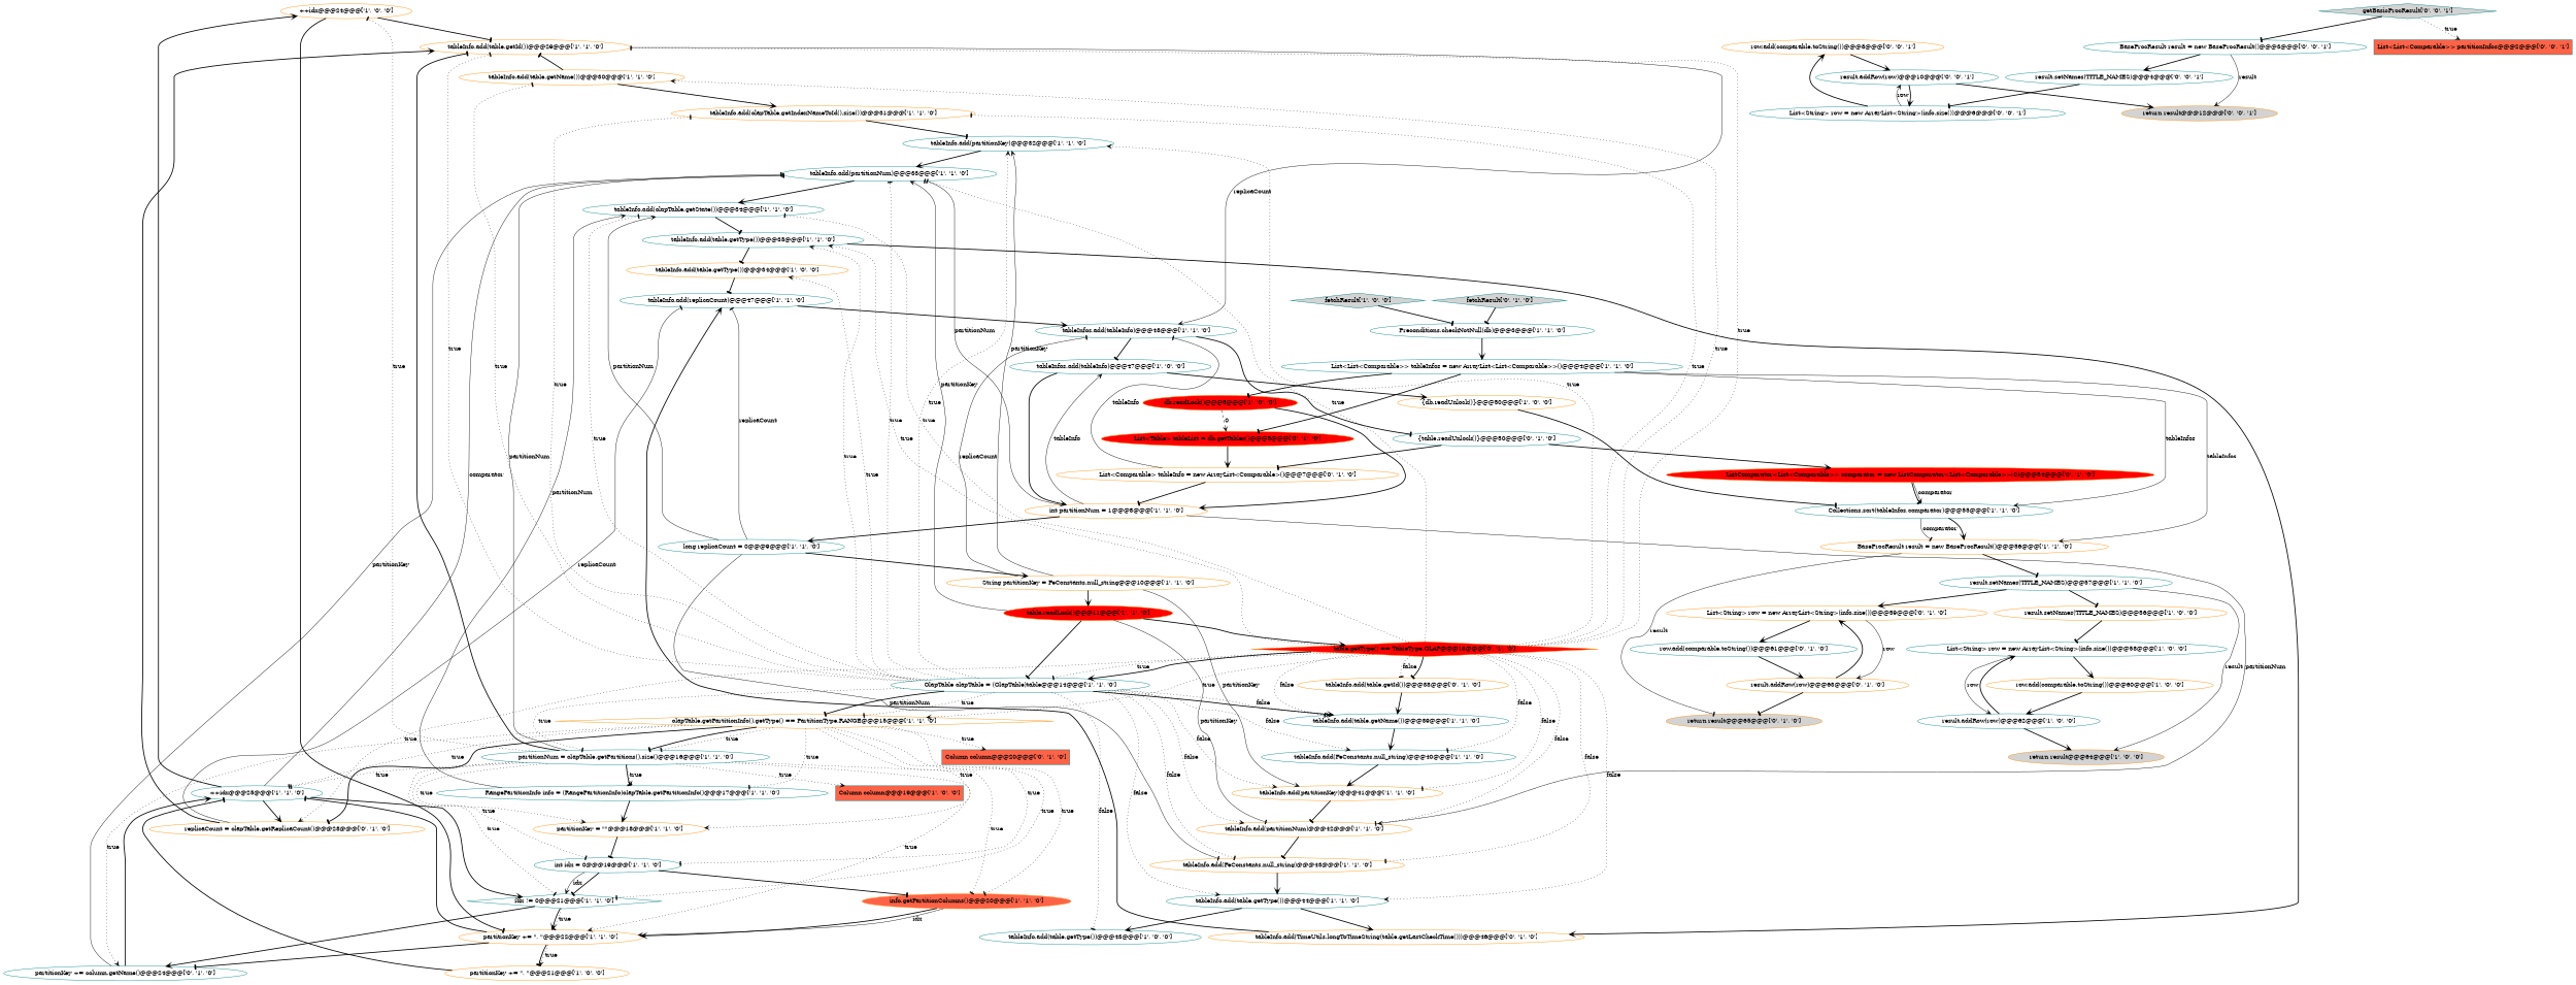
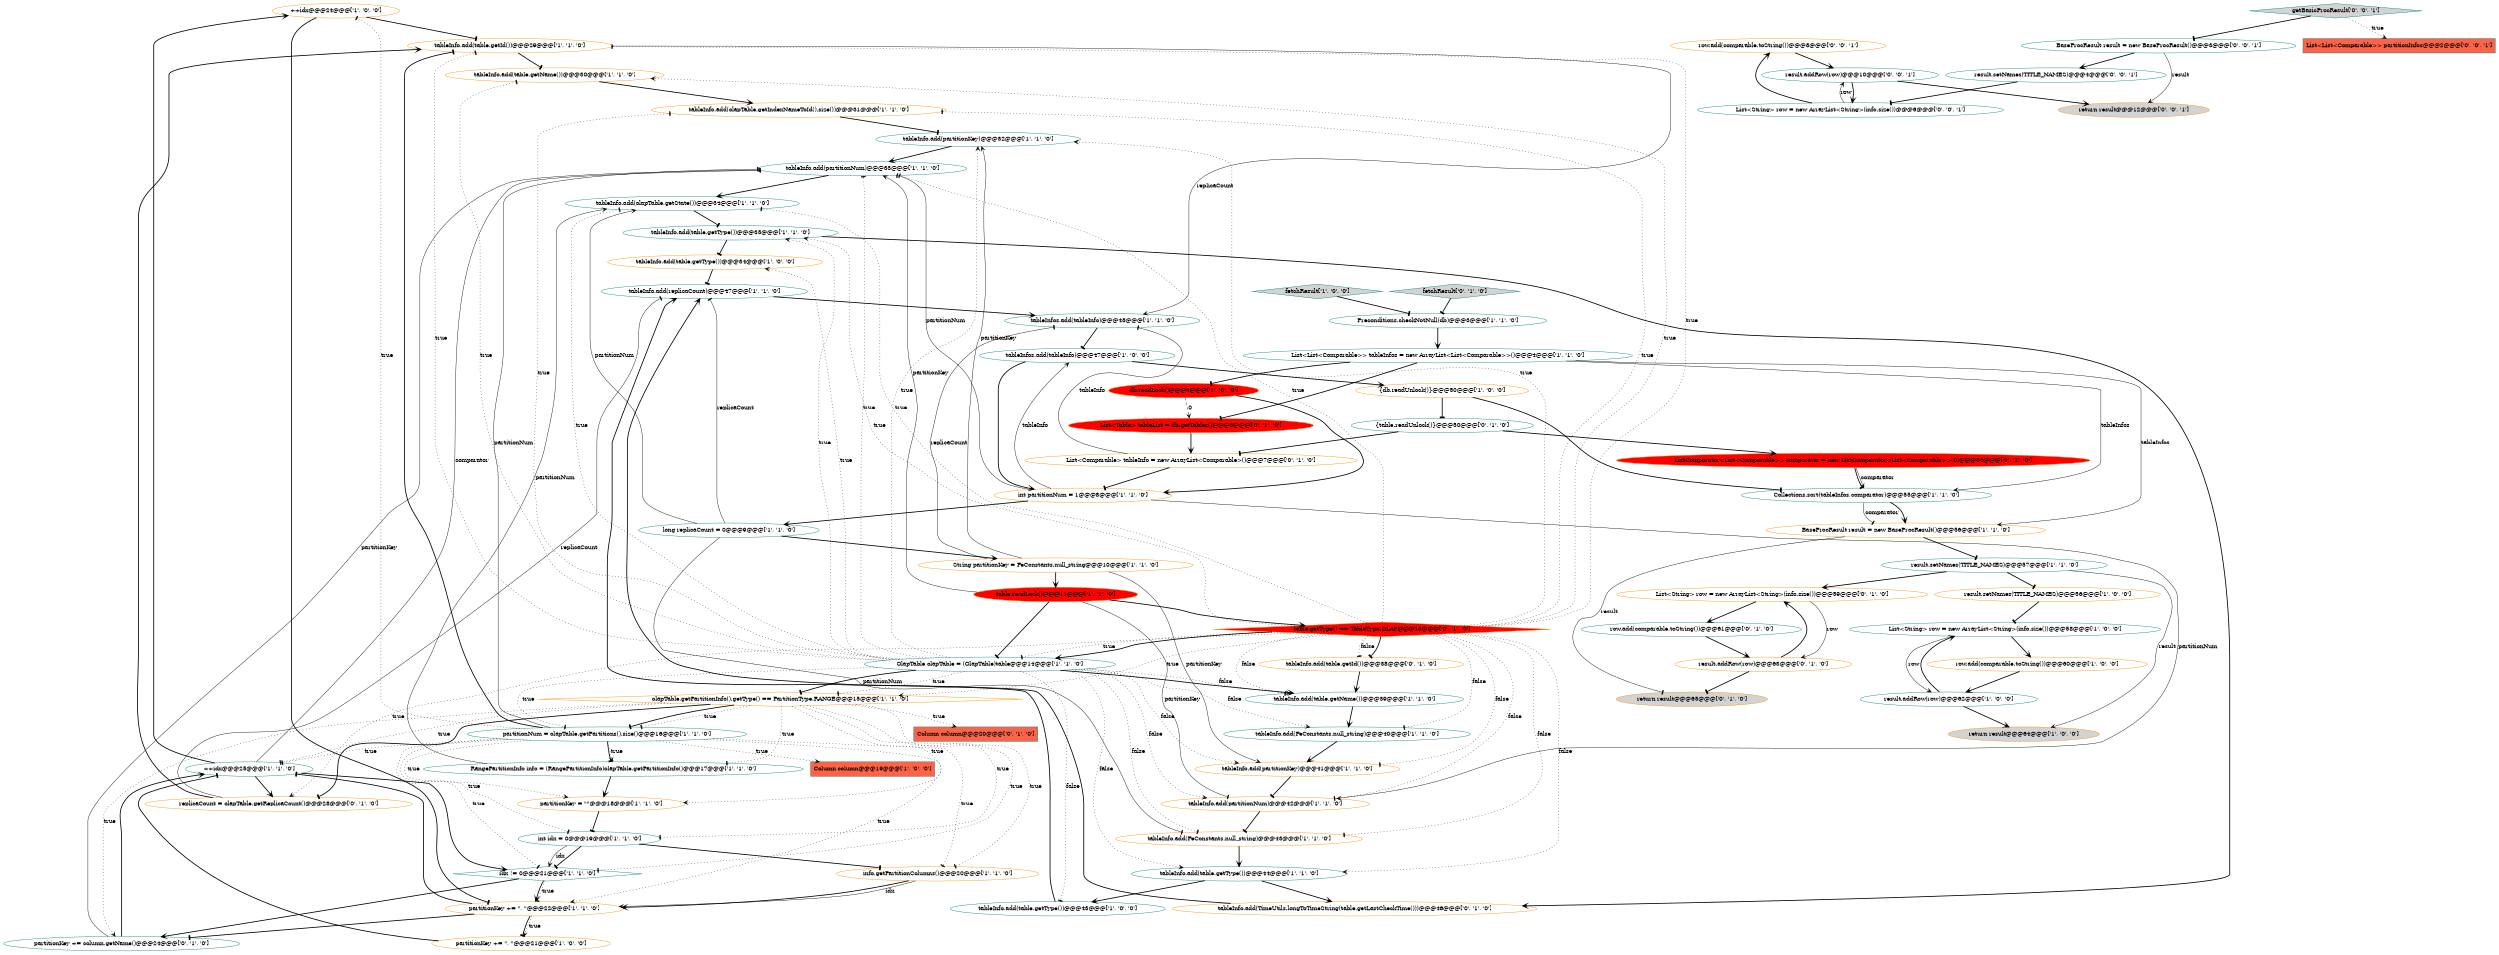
  digraph {
    node [color=teal fillcolor=white shape=ellipse style=filled]
    edge [arrowhead=vee style=bold]
    n1 [color=darkorange label="++idx@@@24@@@['1', '0', '0']"]
    n2 [color=darkorange label="tableInfo.add(table.getId())@@@29@@@['1', '1', '0']"]
    n3 [color=darkorange label="partitionKey += \", \"@@@22@@@['1', '1', '0']"]
    n4 [color=darkorange label="tableInfo.add(table.getName())@@@30@@@['1', '1', '0']"]
    n5 [label="tableInfos.add(tableInfo)@@@48@@@['1', '1', '0']"]
    n6 [label="++idx@@@25@@@['1', '1', '0']"]
    n7 [label="partitionKey += column.getName()@@@24@@@['0', '1', '0']"]
    n8 [color=darkorange label="partitionKey += \", \"@@@21@@@['1', '0', '0']"]
    n9 [color=darkorange label="BaseProcResult result = new BaseProcResult()@@@56@@@['1', '1', '0']"]
    n10 [color=darkorange fillcolor=lightgray label="return result@@@65@@@['0', '1', '0']"]
    n11 [label="result.setNames(TITLE_NAMES)@@@57@@@['1', '1', '0']"]
    n12 [color=darkorange label="List<String> row = new ArrayList<String>(info.size())@@@59@@@['0', '1', '0']"]
    n13 [color=darkorange fillcolor=lightgray label="return result@@@64@@@['1', '0', '0']"]
    n14 [color=darkorange label="result.setNames(TITLE_NAMES)@@@56@@@['1', '0', '0']"]
    n15 [label="OlapTable olapTable = (OlapTable)table@@@14@@@['1', '1', '0']"]
    n16 [label="tableInfo.add(partitionKey)@@@32@@@['1', '1', '0']"]
    n17 [color=darkorange label="tableInfo.add(FeConstants.null_string)@@@43@@@['1', '1', '0']"]
    n18 [label="tableInfo.add(partitionNum)@@@33@@@['1', '1', '0']"]
    n19 [color=darkorange label="tableInfo.add(partitionKey)@@@41@@@['1', '1', '0']"]
    n20 [label="tableInfo.add(table.getType())@@@44@@@['1', '1', '0']"]
    n21 [label="tableInfo.add(table.getType())@@@35@@@['1', '1', '0']"]
    n22 [color=darkorange label="tableInfo.add(partitionNum)@@@42@@@['1', '1', '0']"]
    n23 [color=darkorange label="tableInfo.add(olapTable.getIndexNameToId().size())@@@31@@@['1', '1', '0']"]
    n24 [label="partitionNum = olapTable.getPartitions().size()@@@16@@@['1', '1', '0']"]
    n25 [label="tableInfo.add(olapTable.getState())@@@34@@@['1', '1', '0']"]
    n26 [label="tableInfo.add(table.getType())@@@43@@@['1', '0', '0']"]
    n27 [label="tableInfo.add(table.getName())@@@39@@@['1', '1', '0']"]
    n28 [label="tableInfo.add(FeConstants.null_string)@@@40@@@['1', '1', '0']"]
    n29 [color=darkorange label="olapTable.getPartitionInfo().getType() == PartitionType.RANGE@@@15@@@['1', '1', '0']" shape=diamond]
    n30 [color=darkorange label="tableInfo.add(table.getType())@@@34@@@['1', '0', '0']"]
    n31 [color=darkorange label="tableInfo.add(TimeUtils.longToTimeString(table.getLastCheckTime()))@@@46@@@['0', '1', '0']"]
    n32 [color=darkorange label="partitionKey = \"\"@@@18@@@['1', '1', '0']"]
    n33 [label="int idx = 0@@@19@@@['1', '1', '0']"]
    n34 [label="idx != 0@@@21@@@['1', '1', '0']" shape=diamond]
-   n35 [color=darkorange fillcolor=tomato label="info.getPartitionColumns()@@@20@@@['1', '1', '0']"]
+   n35 [color=darkorange label="info.getPartitionColumns()@@@20@@@['1', '1', '0']"]
    n36 [label="RangePartitionInfo info = (RangePartitionInfo)olapTable.getPartitionInfo()@@@17@@@['1', '1', '0']"]
    n37 [fillcolor=tomato label="Column column@@@19@@@['1', '0', '0']" shape=box]
    n38 [label="tableInfo.add(replicaCount)@@@47@@@['1', '1', '0']"]
    n39 [color=darkorange label="replicaCount = olapTable.getReplicaCount()@@@28@@@['0', '1', '0']"]
    n40 [fillcolor=tomato label="Column column@@@20@@@['0', '1', '0']" shape=box]
    n41 [label="tableInfos.add(tableInfo)@@@47@@@['1', '0', '0']"]
    n42 [label="{table.readUnlock()}@@@50@@@['0', '1', '0']"]
    n43 [label="Collections.sort(tableInfos,comparator)@@@55@@@['1', '1', '0']"]
    n44 [color=darkorange label="row.add(comparable.toString())@@@60@@@['1', '0', '0']"]
    n45 [label="result.addRow(row)@@@62@@@['1', '0', '0']"]
    n46 [label="List<String> row = new ArrayList<String>(info.size())@@@58@@@['1', '0', '0']"]
    n47 [color=darkorange label="List<Comparable> tableInfo = new ArrayList<Comparable>()@@@7@@@['0', '1', '0']"]
    n48 [color=darkorange label="int partitionNum = 1@@@8@@@['1', '1', '0']"]
    n49 [label="long replicaCount = 0@@@9@@@['1', '1', '0']"]
    n50 [color=darkorange label="result.addRow(row)@@@63@@@['0', '1', '0']"]
    n51 [label="row.add(comparable.toString())@@@61@@@['0', '1', '0']"]
    n52 [color=darkorange fillcolor=red label="db.readLock()@@@5@@@['1', '0', '0']"]
    n53 [color=darkorange fillcolor=red label="List<Table> tableList = db.getTables()@@@5@@@['0', '1', '0']"]
    n54 [color=darkorange label="tableInfo.add(table.getId())@@@38@@@['0', '1', '0']"]
    n55 [color=darkorange label="row.add(comparable.toString())@@@8@@@['0', '0', '1']"]
    n56 [label="result.addRow(row)@@@10@@@['0', '0', '1']"]
    n57 [label="List<String> row = new ArrayList<String>(info.size())@@@6@@@['0', '0', '1']"]
    n58 [color=darkorange fillcolor=lightgray label="return result@@@12@@@['0', '0', '1']"]
    n59 [color=darkorange label="{db.readUnlock()}@@@50@@@['1', '0', '0']"]
    n60 [color=darkorange fillcolor=red label="ListComparator<List<Comparable>> comparator = new ListComparator<List<Comparable>>(0)@@@54@@@['0', '1', '0']"]
    n61 [fillcolor=lightgray label="fetchResult['0', '1', '0']" shape=diamond]
    n62 [label="Preconditions.checkNotNull(db)@@@3@@@['1', '1', '0']"]
    n63 [label="List<List<Comparable>> tableInfos = new ArrayList<List<Comparable>>()@@@4@@@['1', '1', '0']"]
    n64 [label="result.setNames(TITLE_NAMES)@@@4@@@['0', '0', '1']"]
    n65 [color=darkorange fillcolor=red label="table.getType() == TableType.OLAP@@@13@@@['0', '1', '0']" shape=diamond]
    n66 [color=darkorange label="String partitionKey = FeConstants.null_string@@@10@@@['1', '1', '0']"]
    n67 [color=darkorange fillcolor=red label="table.readLock()@@@11@@@['1', '1', '0']"]
    n68 [fillcolor=tomato label="List<List<Comparable>> partitionInfos@@@2@@@['0', '0', '1']" shape=box]
    n69 [fillcolor=lightgray label="fetchResult['1', '0', '0']" shape=diamond]
    n70 [label="BaseProcResult result = new BaseProcResult()@@@3@@@['0', '0', '1']"]
    n71 [fillcolor=lightgray label="getBasicProcResult['0', '0', '1']" shape=diamond]
    n1 -> n2 [arrowhead=tee]
    n1 -> n3 [arrowhead=tee]
-   n4 -> n2 [arrowhead=tee]
+   n2 -> n4 [arrowhead=tee]
    n2 -> n5 [label=replicaCount style=solid]
    n3 -> n6 [arrowhead=tee]
    n3 -> n7 [arrowhead=tee]
    n3 -> n8 [label=true style=dotted]
    n3 -> n8 [arrowhead=tee]
    n4 -> n23
    n5 -> n41 [arrowhead=tee]
-   n5 -> n42 [arrowhead=tee]
+   n59 -> n42 [arrowhead=tee]
    n6 -> n1
    n6 -> n18 [arrowhead=tee label=comparator style=solid]
    n6 -> n34
    n6 -> n39
    n7 -> n6
    n7 -> n18 [arrowhead=tee label=partitionKey style=solid]
    n8 -> n6 [arrowhead=tee]
    n9 -> n10 [arrowhead=tee label=result style=solid]
    n9 -> n11 [arrowhead=tee]
    n11 -> n12
    n11 -> n13 [label=result style=solid]
    n11 -> n14 [arrowhead=tee]
    n12 -> n50 [label=row style=solid]
    n12 -> n51
    n14 -> n46 [arrowhead=tee]
    n15 -> n2 [arrowhead=tee label=true style=dotted]
    n15 -> n4 [arrowhead=tee label=true style=dotted]
    n15 -> n16 [label=true style=dotted]
    n15 -> n17 [arrowhead=tee label=false style=dotted]
    n15 -> n18 [arrowhead=tee label=true style=dotted]
    n15 -> n19 [label=false style=dotted]
    n15 -> n20 [label=false style=dotted]
    n15 -> n21 [label=true style=dotted]
    n15 -> n22 [label=false style=dotted]
    n15 -> n23 [arrowhead=tee label=true style=dotted]
    n15 -> n24 [arrowhead=tee label=true style=dotted]
    n15 -> n25 [arrowhead=tee label=true style=dotted]
    n15 -> n26 [arrowhead=tee label=false style=dotted]
    n15 -> n27
    n15 -> n27 [label=false style=dotted]
    n15 -> n28 [label=false style=dotted]
    n15 -> n29 [arrowhead=tee label=true style=dotted]
    n15 -> n29 [arrowhead=tee]
    n15 -> n30 [label=true style=dotted]
    n16 -> n18
    n17 -> n20
    n18 -> n25
    n19 -> n22 [arrowhead=tee]
    n20 -> n26
    n20 -> n31
    n21 -> n30 [arrowhead=tee]
    n21 -> n31
    n22 -> n17 [arrowhead=tee]
    n23 -> n16 [arrowhead=tee]
    n24 -> n1 [arrowhead=tee label=true style=dotted]
    n24 -> n2 [arrowhead=tee]
    n24 -> n3 [label=true style=dotted]
    n24 -> n6 [arrowhead=tee label=true style=dotted]
    n24 -> n18 [arrowhead=tee label=partitionNum style=solid]
    n24 -> n32 [label=true style=dotted]
    n24 -> n33 [arrowhead=tee label=true style=dotted]
    n24 -> n34 [arrowhead=tee label=true style=dotted]
    n24 -> n35 [arrowhead=tee label=true style=dotted]
    n24 -> n36 [arrowhead=tee]
    n24 -> n36 [label=true style=dotted]
    n24 -> n37 [label=true style=dotted]
    n25 -> n21 [arrowhead=tee]
+   n26 -> n38
    n27 -> n28
    n28 -> n19
    n29 -> n6 [arrowhead=tee label=true style=dotted]
    n29 -> n7 [label=true style=dotted]
    n29 -> n24 [arrowhead=tee label=true style=dotted]
    n29 -> n24 [arrowhead=tee]
    n29 -> n32 [label=true style=dotted]
    n29 -> n33 [arrowhead=tee label=true style=dotted]
    n29 -> n34 [arrowhead=tee label=true style=dotted]
    n29 -> n35 [arrowhead=tee label=true style=dotted]
    n29 -> n36 [arrowhead=tee label=true style=dotted]
    n29 -> n39 [arrowhead=tee]
    n29 -> n40 [label=true style=dotted]
    n30 -> n38 [arrowhead=tee]
    n31 -> n38
    n32 -> n33 [arrowhead=tee]
    n33 -> n34 [arrowhead=tee]
    n33 -> n34 [label=idx style=solid]
    n33 -> n35 [arrowhead=tee]
    n34 -> n3
    n34 -> n3 [arrowhead=tee label=true style=dotted]
    n34 -> n7
    n35 -> n3
    n35 -> n3 [label=idx style=solid]
    n36 -> n25 [label=partitionNum style=solid]
    n36 -> n32
    n38 -> n5
    n39 -> n2
    n39 -> n38 [arrowhead=tee label=replicaCount style=solid]
    n41 -> n48
    n41 -> n59
    n42 -> n47 [arrowhead=tee]
    n42 -> n60
    n43 -> n9
    n43 -> n9 [arrowhead=tee label=comparator style=solid]
    n44 -> n45
    n45 -> n13
    n45 -> n46
    n46 -> n44
    n46 -> n45 [label=row style=solid]
    n47 -> n5 [arrowhead=tee label=tableInfo style=solid]
    n47 -> n48 [arrowhead=tee]
    n48 -> n18 [arrowhead=tee label=partitionNum style=solid]
    n48 -> n22 [arrowhead=tee label=partitionNum style=solid]
    n48 -> n41 [label=tableInfo style=solid]
    n48 -> n49
    n49 -> n17 [arrowhead=tee label=partitionNum style=solid]
    n49 -> n25 [label=partitionNum style=solid]
    n49 -> n38 [arrowhead=tee label=replicaCount style=solid]
    n49 -> n66
    n50 -> n10 [arrowhead=tee]
    n50 -> n12
    n51 -> n50
    n52 -> n48
    n52 -> n53 [label=0 style=dashed]
    n53 -> n47
    n54 -> n27
    n55 -> n56
    n56 -> n57
    n56 -> n58
    n57 -> n55
    n57 -> n56 [label=row style=solid]
    n59 -> n43 [arrowhead=tee]
    n60 -> n43 [label=comparator style=solid]
    n60 -> n43 [arrowhead=tee]
    n61 -> n62 [arrowhead=tee]
    n62 -> n63
    n63 -> n9 [label=tableInfos style=solid]
    n63 -> n43 [label=tableInfos style=solid]
    n63 -> n52 [arrowhead=tee]
    n63 -> n53 [arrowhead=tee]
    n64 -> n57 [arrowhead=tee]
    n65 -> n2 [arrowhead=tee label=true style=dotted]
    n65 -> n4 [label=true style=dotted]
    n65 -> n15 [arrowhead=tee label=true style=dotted]
    n65 -> n15
    n65 -> n16 [label=true style=dotted]
    n65 -> n17 [arrowhead=tee label=false style=dotted]
    n65 -> n18 [arrowhead=tee label=true style=dotted]
    n65 -> n19 [arrowhead=tee label=false style=dotted]
    n65 -> n20 [label=false style=dotted]
    n65 -> n21 [label=true style=dotted]
    n65 -> n22 [label=false style=dotted]
    n65 -> n23 [arrowhead=tee label=true style=dotted]
    n65 -> n25 [arrowhead=tee label=true style=dotted]
    n65 -> n27 [arrowhead=tee label=false style=dotted]
    n65 -> n28 [arrowhead=tee label=false style=dotted]
    n65 -> n29 [label=true style=dotted]
    n65 -> n39 [label=true style=dotted]
    n65 -> n54 [arrowhead=tee]
    n65 -> n54 [arrowhead=tee label=false style=dotted]
    n66 -> n5 [arrowhead=tee label=replicaCount style=solid]
    n66 -> n16 [label=partitionKey style=solid]
    n66 -> n19 [label=partitionKey style=solid]
    n66 -> n67
    n67 -> n15 [arrowhead=tee]
    n67 -> n18 [label=partitionKey style=solid]
    n67 -> n22 [arrowhead=tee label=partitionKey style=solid]
    n67 -> n65
    n69 -> n62 [arrowhead=tee]
    n70 -> n58 [label=result style=solid]
    n70 -> n64
    n71 -> n68 [label=true style=dotted]
    n71 -> n70 [arrowhead=tee]
  }
